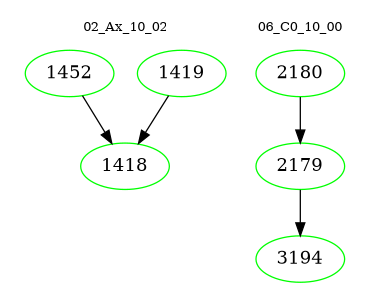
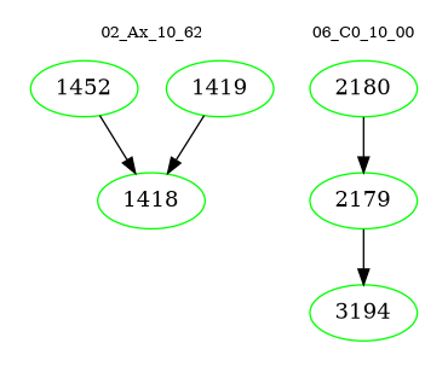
  digraph {
    node [color=green]
    edge [color=black]
    n1 [label=1419]
    n2 [label=1418]
    n3 [label=1452]
    n4 [label=2180]
    n5 [label=2179]
    n6 [label=3194]
    subgraph cluster_1 {
      color=white
      fontsize=10
-     label="02_Ax_10_02"
+     label="02_Ax_10_62"
      n1
      n2
      n3
    }
    subgraph cluster_2 {
      color=white
      fontsize=10
      label="06_C0_10_00"
      n4
      n5
      n6
    }
    n1 -> n2
    n3 -> n2
    n4 -> n5
    n5 -> n6
  }
